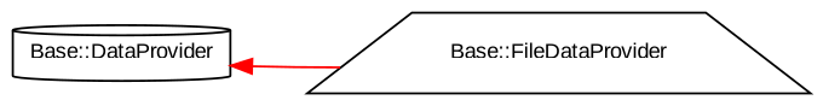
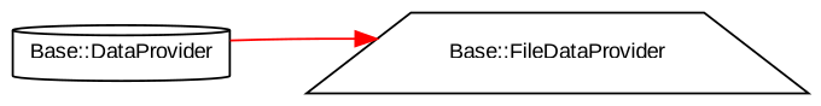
  digraph {
    rankdir=LR
    fontname="Liberation Sans"
    node [color=black fillcolor=white fontname="Liberation Sans" fontsize=10 style=filled]
    n1 [height=0.2 label="Base::DataProvider" shape=cylinder width=0.4]
    n2 [height=0.2 label="Base::FileDataProvider" shape=trapezium width=0.4]
-   n1 -> n2 [color=red dir=back fontname="Liberation Sans" fontsize=10 labelfontname=Helvetica labelfontsize=10 style=solid]
+   n2 -> n1 [color=red dir=back fontname="Liberation Sans" fontsize=10 labelfontname=Helvetica labelfontsize=10 style=solid]
  }
